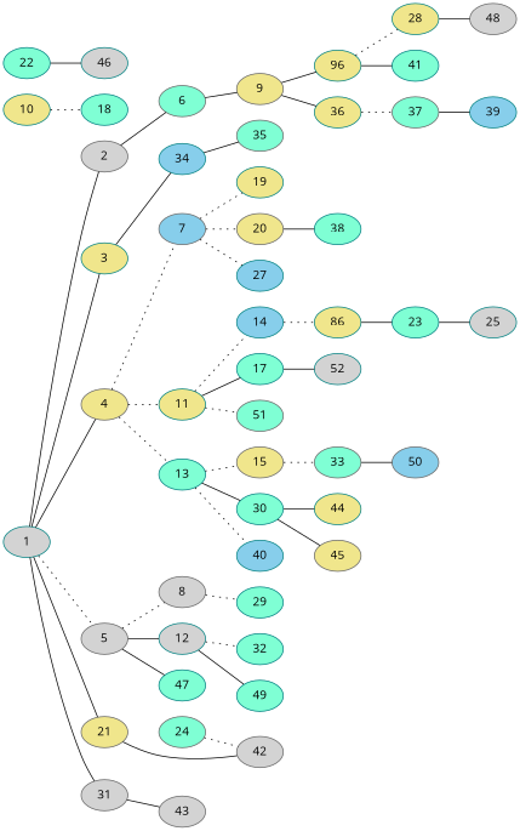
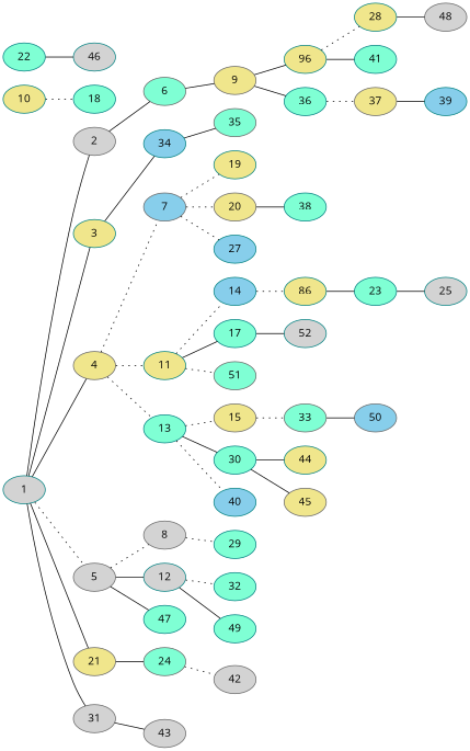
  graph {
    fontname="Open Sans"
    rankdir=LR
    node [color=teal fillcolor=aquamarine fontname="Open Sans" style=filled]
    edge [fontname="Open Sans" style=solid weight=1.0]
    1 [fillcolor=lightgrey]
    2 [color=gray40 fillcolor=lightgrey]
    3 [fillcolor=khaki]
    4 [color=gray40 fillcolor=khaki]
    5 [color=gray40 fillcolor=lightgrey]
    21 [color=gray40 fillcolor=khaki]
    31 [color=gray40 fillcolor=lightgrey]
    6 [color=gray40]
    34 [fillcolor=skyblue]
    7 [color=gray40 fillcolor=skyblue]
    11 [fillcolor=khaki]
    13
    8 [color=gray40 fillcolor=lightgrey]
    12 [fillcolor=lightgrey]
    47
    24 [color=gray40]
    43 [color=gray40 fillcolor=lightgrey]
    9 [color=gray40 fillcolor=khaki]
    35 [color=gray40]
    19 [fillcolor=khaki]
    20 [color=gray40 fillcolor=khaki]
    27 [fillcolor=skyblue]
    14 [fillcolor=skyblue]
    17
    51 [color=gray40]
    15 [color=gray40 fillcolor=khaki]
    30
    40 [fillcolor=skyblue]
    29
    32
    49
    n32 [fillcolor=khaki label=96]
-   36 [fillcolor=khaki]
+   36
    38
    10 [fillcolor=khaki]
    18
    28 [fillcolor=khaki]
    41
-   37 [color=gray40]
+   37 [color=gray40 fillcolor=khaki]
    n40 [fillcolor=khaki label=86]
    52 [fillcolor=lightgrey]
    33 [color=gray40]
    44 [fillcolor=khaki]
    45 [color=gray40 fillcolor=khaki]
    23
    50 [color=gray40 fillcolor=skyblue]
    25 [fillcolor=lightgrey]
    46 [fillcolor=lightgrey]
    22
    42 [color=gray40 fillcolor=lightgrey]
    48 [color=gray40 fillcolor=lightgrey]
    39 [fillcolor=skyblue]
    1 -- 2
    1 -- 3
    1 -- 4
    1 -- 5 [style=dotted]
    1 -- 21
    1 -- 31
    2 -- 6
    3 -- 34
    4 -- 7 [style=dotted]
    4 -- 11 [style=dotted weight=2.0]
    4 -- 13 [style=dotted]
    5 -- 8 [style=dotted]
    5 -- 12 [weight=2.0]
    5 -- 47
-   21 -- 42
+   21 -- 24
    31 -- 43
    6 -- 9
    34 -- 35
    7 -- 19 [style=dotted]
    7 -- 20 [style=dotted weight=2.0]
    7 -- 27 [style=dotted]
    11 -- 14 [style=dotted]
    11 -- 17
    11 -- 51 [style=dotted]
    13 -- 15 [style=dotted]
    13 -- 30
    13 -- 40 [style=dotted]
    8 -- 29 [style=dotted]
    12 -- 32 [style=dotted]
    12 -- 49
    24 -- 42 [style=dotted]
    9 -- n32
    9 -- 36
    20 -- 38
    14 -- n40 [style=dotted]
    17 -- 52
    15 -- 33 [style=dotted]
    30 -- 44
    30 -- 45
    n32 -- 28 [style=dotted]
    n32 -- 41
    36 -- 37 [style=dotted]
    10 -- 18 [style=dotted]
    28 -- 48
    37 -- 39 [weight=2.0]
    n40 -- 23
    33 -- 50
    23 -- 25
    22 -- 46
  }
